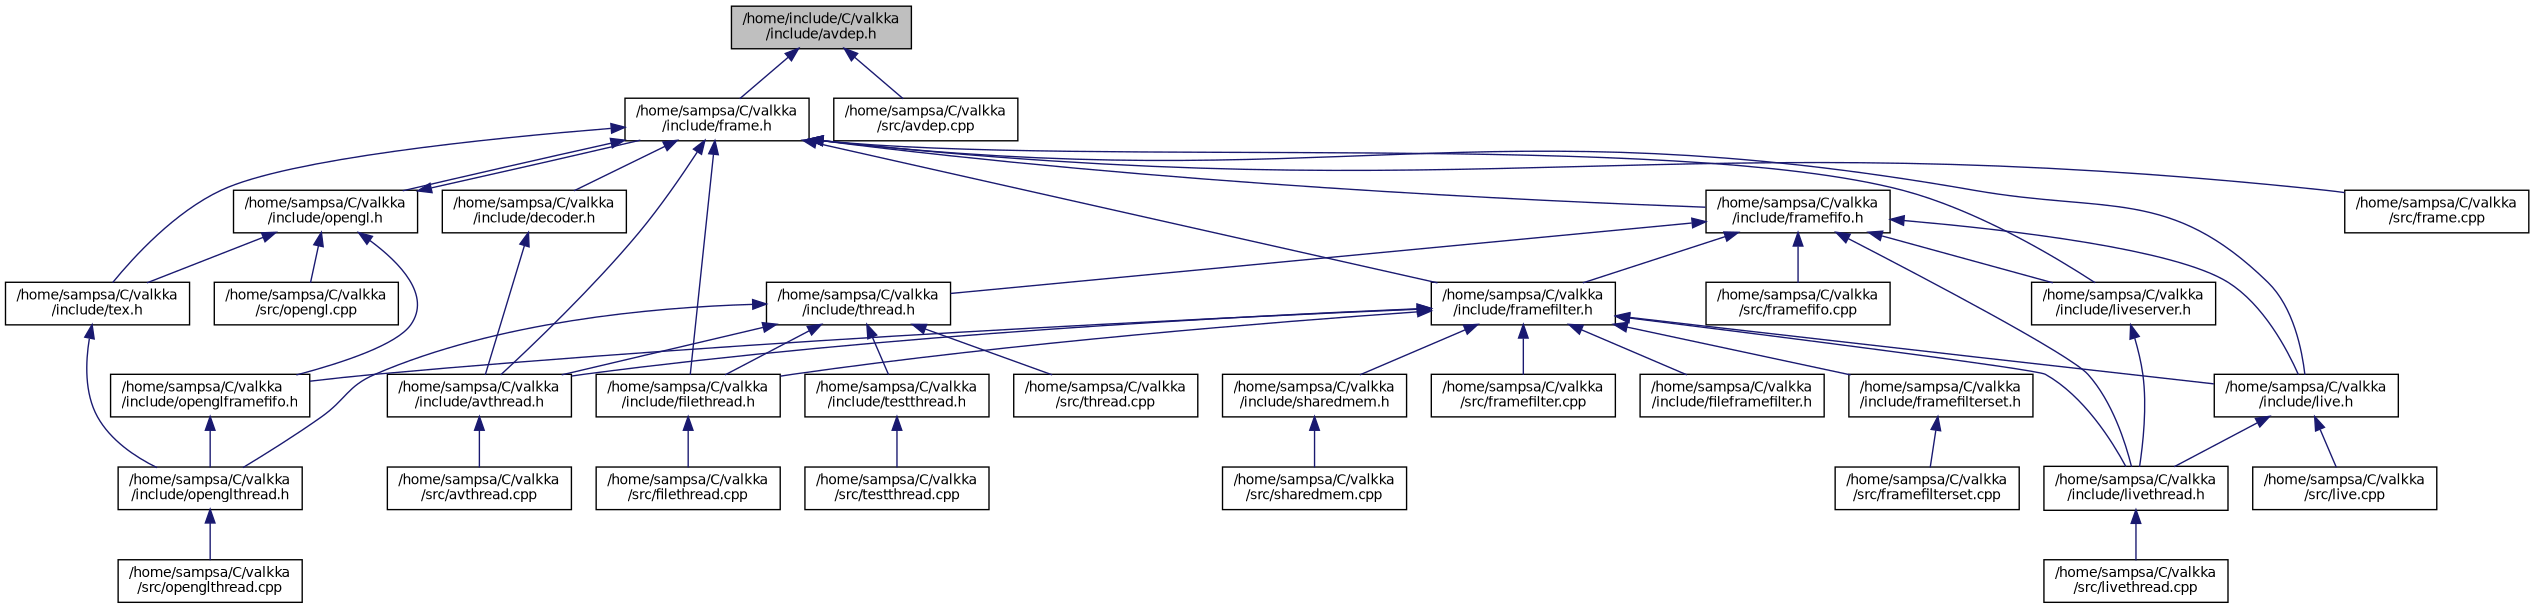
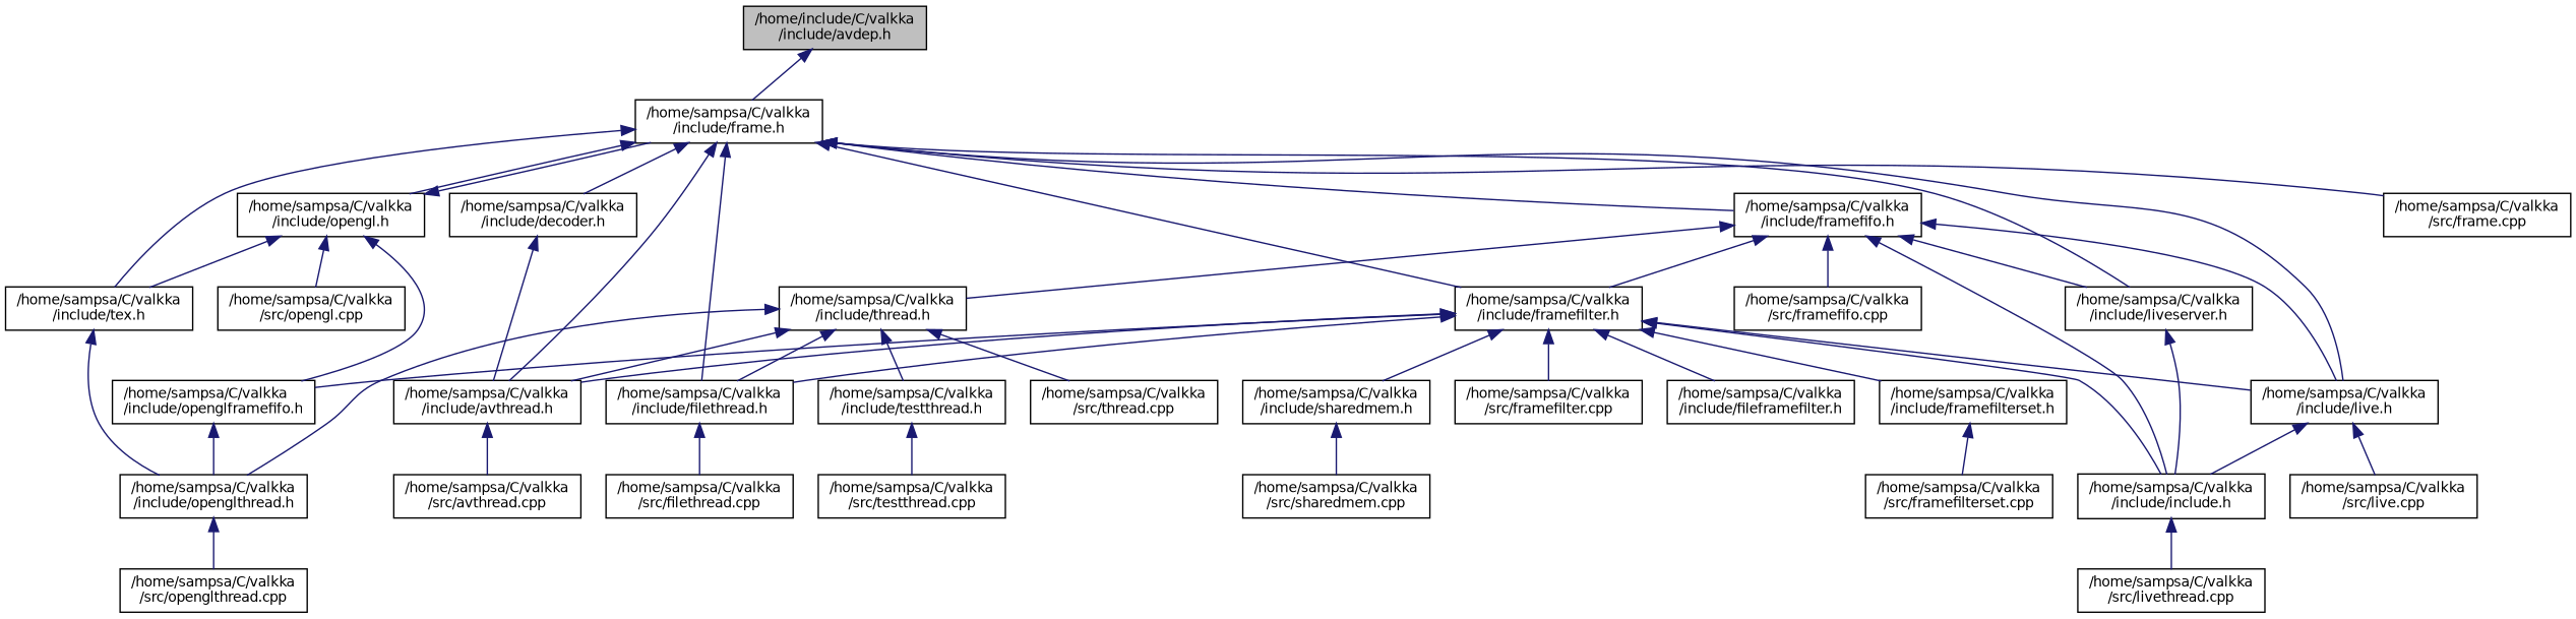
  digraph {
    node [color=black fillcolor=white fontname=Helvetica fontsize=10 shape=record style=filled]
    edge [color=midnightblue dir=back fontname=Helvetica fontsize=10 labelfontname=Helvetica labelfontsize=10 style=solid]
    n1 [fillcolor=grey75 fontcolor=black height=0.2 label="/home/include/C/valkka\l/include/avdep.h" width=0.4]
    n2 [height=0.2 label="/home/sampsa/C/valkka\l/include/frame.h" width=0.4]
-   n3 [height=0.2 label="/home/sampsa/C/valkka\l/src/avdep.cpp" width=0.4]
    n4 [height=0.2 label="/home/sampsa/C/valkka\l/include/avthread.h" width=0.4]
    n5 [height=0.2 label="/home/sampsa/C/valkka\l/include/opengl.h" width=0.4]
    n6 [height=0.2 label="/home/sampsa/C/valkka\l/include/tex.h" width=0.4]
    n7 [height=0.2 label="/home/sampsa/C/valkka\l/include/framefifo.h" width=0.4]
    n8 [height=0.2 label="/home/sampsa/C/valkka\l/include/filethread.h" width=0.4]
    n9 [height=0.2 label="/home/sampsa/C/valkka\l/include/framefilter.h" width=0.4]
    n10 [height=0.2 label="/home/sampsa/C/valkka\l/include/live.h" width=0.4]
    n11 [height=0.2 label="/home/sampsa/C/valkka\l/include/liveserver.h" width=0.4]
    n12 [height=0.2 label="/home/sampsa/C/valkka\l/include/decoder.h" width=0.4]
    n13 [height=0.2 label="/home/sampsa/C/valkka\l/src/frame.cpp" width=0.4]
    n14 [height=0.2 label="/home/sampsa/C/valkka\l/src/avthread.cpp" width=0.4]
    n15 [height=0.2 label="/home/sampsa/C/valkka\l/include/openglframefifo.h" width=0.4]
    n16 [height=0.2 label="/home/sampsa/C/valkka\l/src/opengl.cpp" width=0.4]
    n17 [height=0.2 label="/home/sampsa/C/valkka\l/include/openglthread.h" width=0.4]
    n18 [height=0.2 label="/home/sampsa/C/valkka\l/include/thread.h" width=0.4]
-   n19 [height=0.2 label="/home/sampsa/C/valkka\l/include/livethread.h" width=0.4]
+   n19 [height=0.2 label="/home/sampsa/C/valkka\l/include/include.h" width=0.4]
    n20 [height=0.2 label="/home/sampsa/C/valkka\l/src/framefifo.cpp" width=0.4]
    n21 [height=0.2 label="/home/sampsa/C/valkka\l/src/filethread.cpp" width=0.4]
    n22 [height=0.2 label="/home/sampsa/C/valkka\l/include/fileframefilter.h" width=0.4]
    n23 [height=0.2 label="/home/sampsa/C/valkka\l/include/framefilterset.h" width=0.4]
    n24 [height=0.2 label="/home/sampsa/C/valkka\l/include/sharedmem.h" width=0.4]
    n25 [height=0.2 label="/home/sampsa/C/valkka\l/src/framefilter.cpp" width=0.4]
    n26 [height=0.2 label="/home/sampsa/C/valkka\l/src/live.cpp" width=0.4]
    n27 [height=0.2 label="/home/sampsa/C/valkka\l/src/openglthread.cpp" width=0.4]
    n28 [height=0.2 label="/home/sampsa/C/valkka\l/include/testthread.h" width=0.4]
    n29 [height=0.2 label="/home/sampsa/C/valkka\l/src/thread.cpp" width=0.4]
    n30 [height=0.2 label="/home/sampsa/C/valkka\l/src/livethread.cpp" width=0.4]
    n31 [height=0.2 label="/home/sampsa/C/valkka\l/src/testthread.cpp" width=0.4]
    n32 [height=0.2 label="/home/sampsa/C/valkka\l/src/framefilterset.cpp" width=0.4]
    n33 [height=0.2 label="/home/sampsa/C/valkka\l/src/sharedmem.cpp" width=0.4]
    n1 -> n2
-   n1 -> n3
    n2 -> n4
    n2 -> n5
    n2 -> n6
    n2 -> n7
    n2 -> n8
    n2 -> n9
    n2 -> n10
    n2 -> n11
    n2 -> n12
    n2 -> n13
    n4 -> n14
    n5 -> n2
    n5 -> n6
    n5 -> n15
    n5 -> n16
    n6 -> n17
    n7 -> n9
    n7 -> n10
    n7 -> n11
    n7 -> n18
    n7 -> n19
    n7 -> n20
    n8 -> n21
    n9 -> n4
    n9 -> n8
    n9 -> n10
    n9 -> n15
    n9 -> n19
    n9 -> n22
    n9 -> n23
    n9 -> n24
    n9 -> n25
    n10 -> n19
    n10 -> n26
    n11 -> n19
    n12 -> n4
    n15 -> n17
    n17 -> n27
    n18 -> n4
    n18 -> n8
    n18 -> n17
    n18 -> n28
    n18 -> n29
    n19 -> n30
    n23 -> n32
    n24 -> n33
    n28 -> n31
  }
